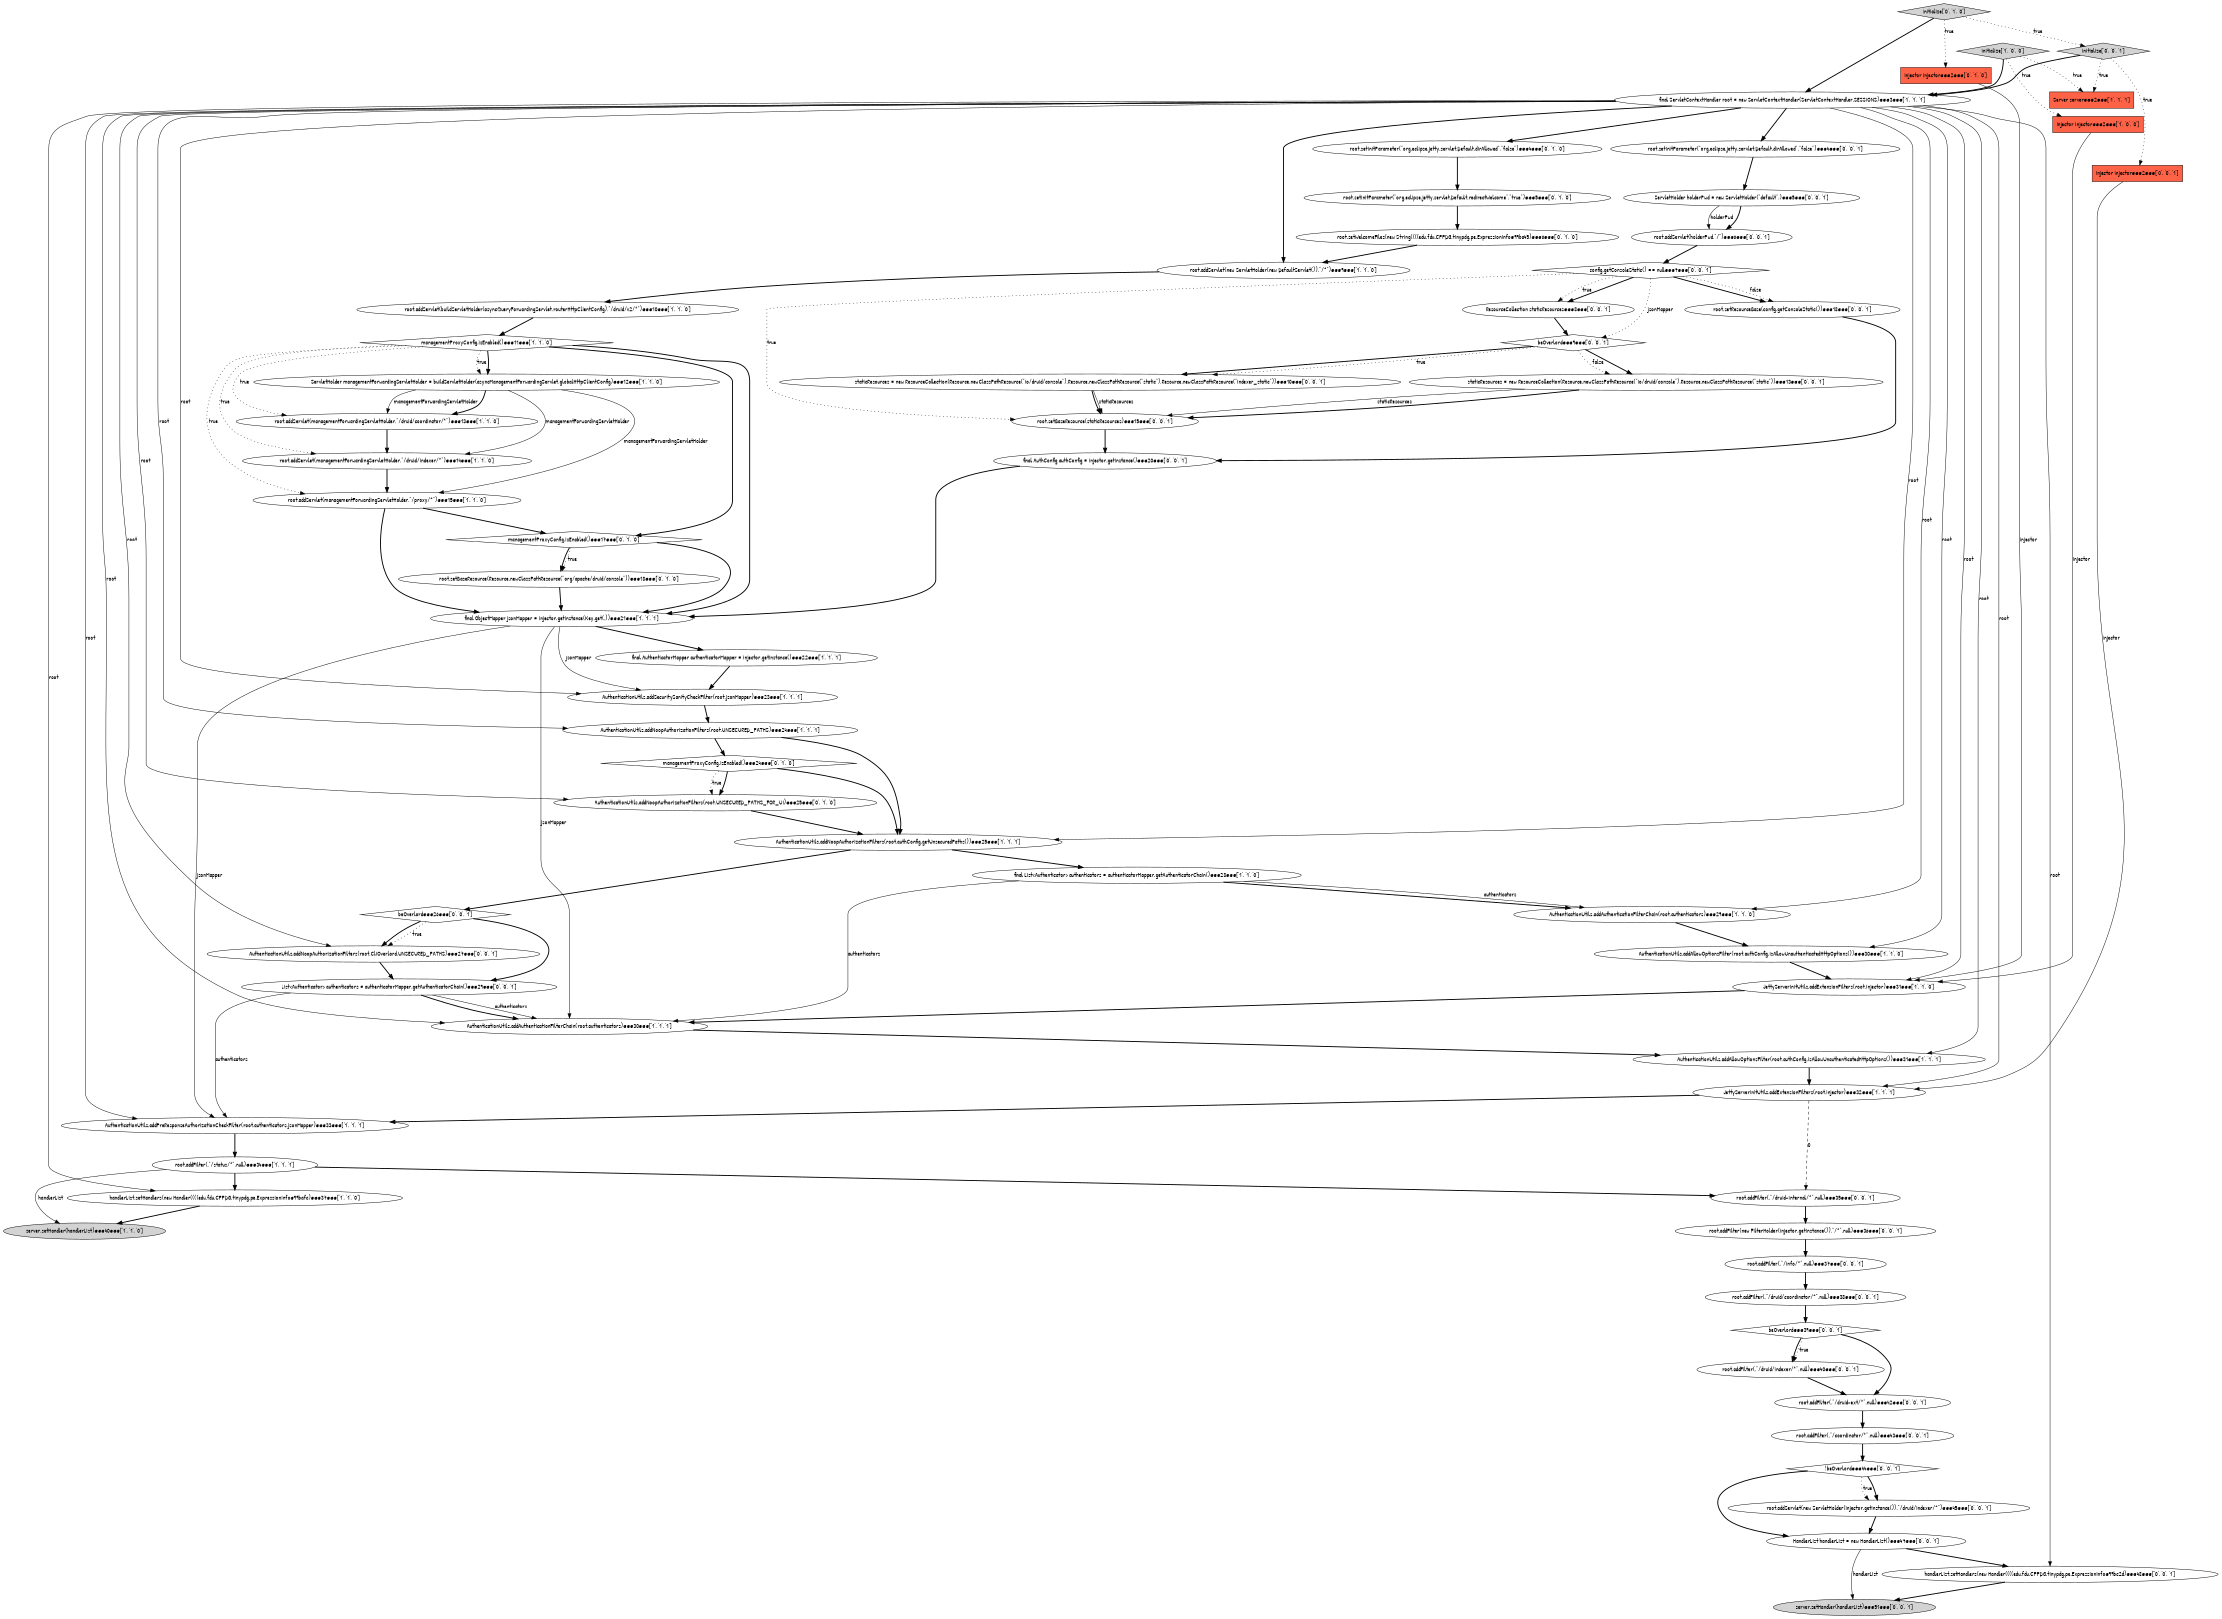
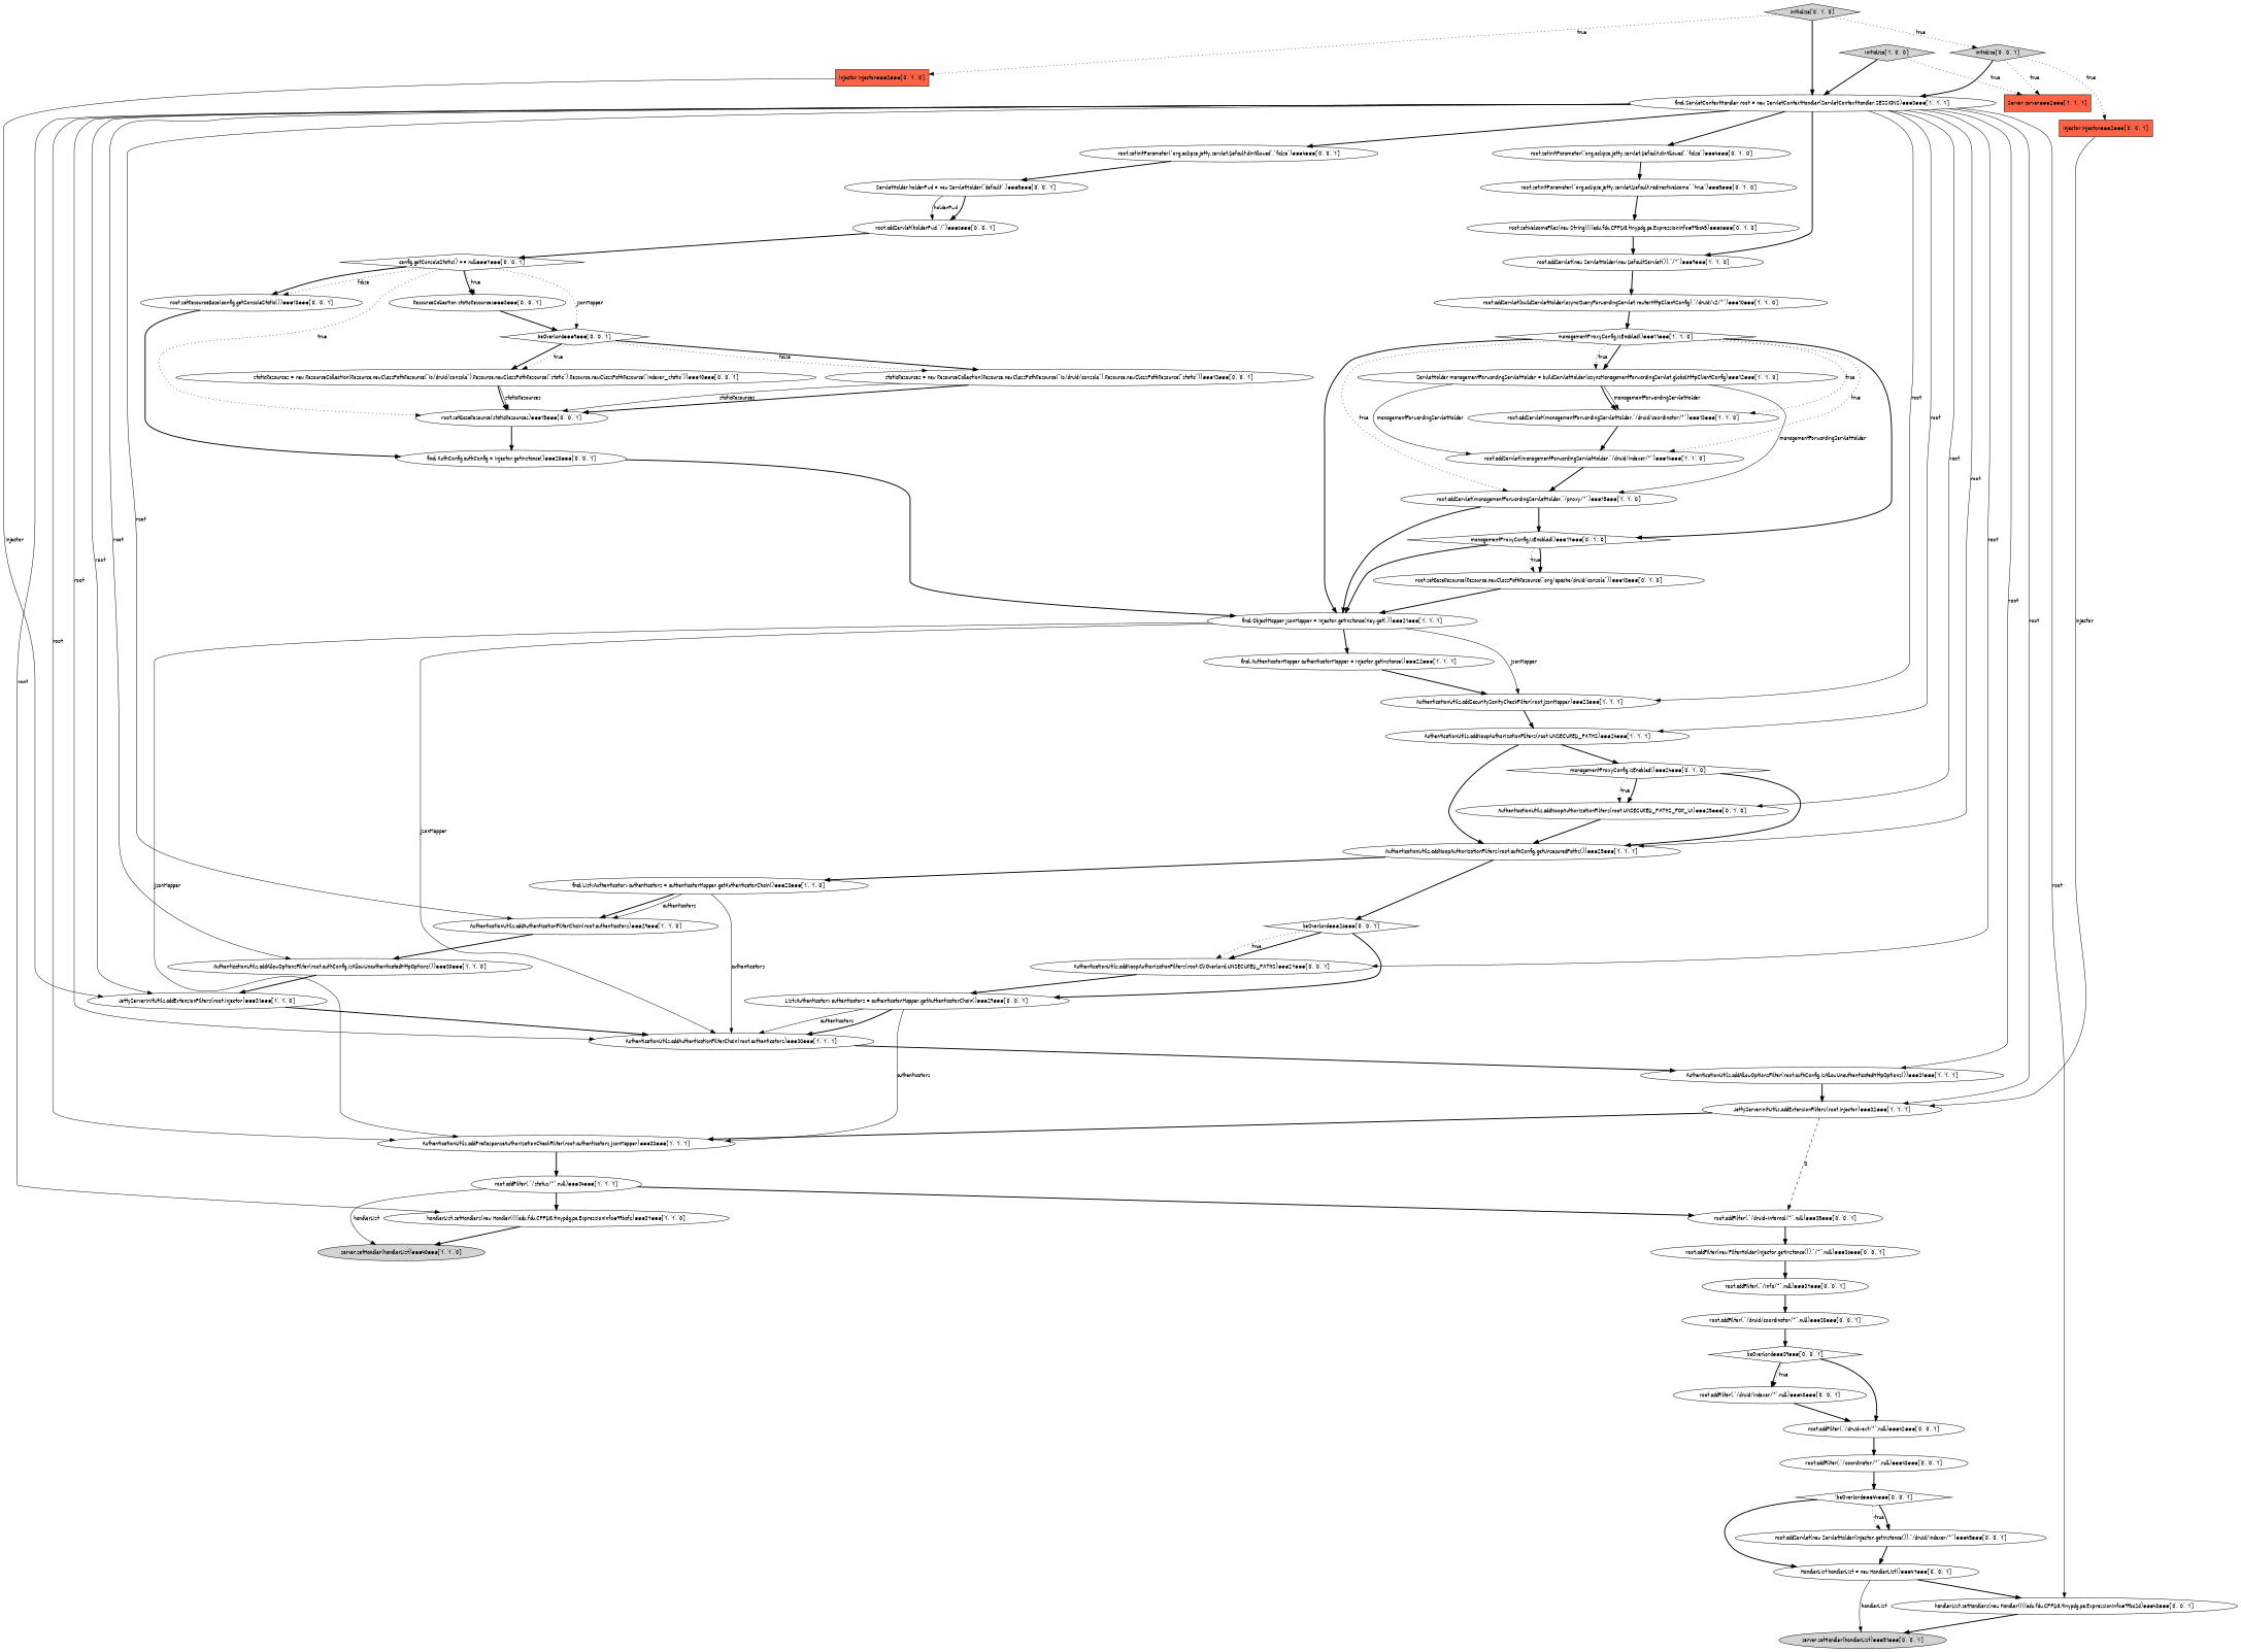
  digraph {
    fontname="Patrick Hand"
    node [fillcolor=white fontname="Patrick Hand" shape=ellipse style=filled]
    edge [fontname="Patrick Hand" style=bold]
    n1 [label="JettyServerInitUtils.addExtensionFilters(root,injector)@@@32@@@['1', '1', '1']"]
    n2 [label="root.addFilter(,\"/druid-internal/*\",null)@@@35@@@['0', '0', '1']"]
    n3 [label="AuthenticationUtils.addPreResponseAuthorizationCheckFilter(root,authenticators,jsonMapper)@@@33@@@['1', '1', '1']"]
    n4 [label="root.addFilter(new FilterHolder(injector.getInstance()),\"/*\",null)@@@36@@@['0', '0', '1']"]
    n5 [label="root.addFilter(,\"/status/*\",null)@@@34@@@['1', '1', '1']"]
    n6 [label="managementProxyConfig.isEnabled()@@@11@@@['1', '1', '0']" shape=diamond]
    n7 [label="ServletHolder managementForwardingServletHolder = buildServletHolder(asyncManagementForwardingServlet,globalHttpClientConfig)@@@12@@@['1', '1', '0']"]
    n8 [label="root.addServlet(managementForwardingServletHolder,\"/proxy/*\")@@@15@@@['1', '1', '0']"]
    n9 [label="final ObjectMapper jsonMapper = injector.getInstance(Key.get(,))@@@21@@@['1', '1', '1']"]
    n10 [label="managementProxyConfig.isEnabled()@@@17@@@['0', '1', '0']" shape=diamond]
    n11 [label="root.addServlet(managementForwardingServletHolder,\"/druid/indexer/*\")@@@14@@@['1', '1', '0']"]
    n12 [label="root.addServlet(managementForwardingServletHolder,\"/druid/coordinator/*\")@@@13@@@['1', '1', '0']"]
    n13 [label="AuthenticationUtils.addSecuritySanityCheckFilter(root,jsonMapper)@@@23@@@['1', '1', '1']"]
    n14 [label="AuthenticationUtils.addAuthenticationFilterChain(root,authenticators)@@@30@@@['1', '1', '1']"]
    n15 [label="final AuthenticatorMapper authenticatorMapper = injector.getInstance()@@@22@@@['1', '1', '1']"]
    n16 [label="root.setBaseResource(Resource.newClassPathResource(\"org/apache/druid/console\"))@@@18@@@['0', '1', '0']"]
    n17 [label="handlerList.setHandlers(new Handler((((edu.fdu.CPPDG.tinypdg.pe.ExpressionInfo@99bafc)@@@37@@@['1', '1', '0']"]
    n18 [fillcolor=lightgray label="server.setHandler(handlerList)@@@40@@@['1', '1', '0']"]
    n19 [label="root.addFilter(,\"/druid/indexer/*\",null)@@@40@@@['0', '0', '1']"]
    n20 [label="root.addFilter(,\"/druid-ext/*\",null)@@@42@@@['0', '0', '1']"]
    n21 [label="root.addFilter(,\"/coordinator/*\",null)@@@43@@@['0', '0', '1']"]
    n22 [label="AuthenticationUtils.addNoopAuthorizationFilters(root,CliOverlord.UNSECURED_PATHS)@@@27@@@['0', '0', '1']"]
    n23 [label="List<Authenticator> authenticators = authenticatorMapper.getAuthenticatorChain()@@@29@@@['0', '0', '1']"]
    n24 [label="final ServletContextHandler root = new ServletContextHandler(ServletContextHandler.SESSIONS)@@@3@@@['1', '1', '1']"]
    n25 [label="root.setInitParameter(\"org.eclipse.jetty.servlet.Default.dirAllowed\",\"false\")@@@4@@@['0', '1', '0']"]
    n26 [label="AuthenticationUtils.addAuthenticationFilterChain(root,authenticators)@@@29@@@['1', '1', '0']"]
    n27 [label="JettyServerInitUtils.addExtensionFilters(root,injector)@@@31@@@['1', '1', '0']"]
    n28 [label="AuthenticationUtils.addNoopAuthorizationFilters(root,UNSECURED_PATHS_FOR_UI)@@@25@@@['0', '1', '0']"]
    n29 [label="AuthenticationUtils.addNoopAuthorizationFilters(root,authConfig.getUnsecuredPaths())@@@25@@@['1', '1', '1']"]
    n30 [label="AuthenticationUtils.addAllowOptionsFilter(root,authConfig.isAllowUnauthenticatedHttpOptions())@@@31@@@['1', '1', '1']"]
    n31 [label="AuthenticationUtils.addAllowOptionsFilter(root,authConfig.isAllowUnauthenticatedHttpOptions())@@@30@@@['1', '1', '0']"]
    n32 [label="root.addServlet(new ServletHolder(new DefaultServlet()),\"/*\")@@@9@@@['1', '1', '0']"]
    n33 [label="handlerList.setHandlers(new Handler((((edu.fdu.CPPDG.tinypdg.pe.ExpressionInfo@99bc2d)@@@48@@@['0', '0', '1']"]
    n34 [label="AuthenticationUtils.addNoopAuthorizationFilters(root,UNSECURED_PATHS)@@@24@@@['1', '1', '1']"]
    n35 [label="root.setInitParameter(\"org.eclipse.jetty.servlet.Default.dirAllowed\",\"false\")@@@4@@@['0', '0', '1']"]
    n36 [label="root.setInitParameter(\"org.eclipse.jetty.servlet.Default.redirectWelcome\",\"true\")@@@5@@@['0', '1', '0']"]
    n37 [label="beOverlord@@@26@@@['0', '0', '1']" shape=diamond]
    n38 [label="final List<Authenticator> authenticators = authenticatorMapper.getAuthenticatorChain()@@@28@@@['1', '1', '0']"]
    n39 [label="root.addServlet(buildServletHolder(asyncQueryForwardingServlet,routerHttpClientConfig),\"/druid/v2/*\")@@@10@@@['1', '1', '0']"]
    n40 [fillcolor=lightgray label="server.setHandler(handlerList)@@@51@@@['0', '0', '1']"]
    n41 [label="managementProxyConfig.isEnabled()@@@24@@@['0', '1', '0']" shape=diamond]
    n42 [label="ServletHolder holderPwd = new ServletHolder(\"default\",)@@@5@@@['0', '0', '1']"]
    n43 [label="root.setWelcomeFiles(new String((((edu.fdu.CPPDG.tinypdg.pe.ExpressionInfo@99ba45)@@@6@@@['0', '1', '0']"]
    n44 [label="root.addServlet(holderPwd,\"/\")@@@6@@@['0', '0', '1']"]
    n45 [label="config.getConsoleStatic() == null@@@7@@@['0', '0', '1']" shape=diamond]
    n46 [label="ResourceCollection staticResources@@@8@@@['0', '0', '1']"]
    n47 [label="root.setBaseResource(staticResources)@@@15@@@['0', '0', '1']"]
    n48 [label="beOverlord@@@9@@@['0', '0', '1']" shape=diamond]
    n49 [label="root.setResourceBase(config.getConsoleStatic())@@@18@@@['0', '0', '1']"]
    n50 [fillcolor=tomato label="Injector injector@@@2@@@['0', '1', '0']" shape=box]
    n51 [label="root.addFilter(,\"/druid/coordinator/*\",null)@@@38@@@['0', '0', '1']"]
    n52 [label="beOverlord@@@39@@@['0', '0', '1']" shape=diamond]
    n53 [label="final AuthConfig authConfig = injector.getInstance()@@@20@@@['0', '0', '1']"]
    n54 [label="staticResources = new ResourceCollection(Resource.newClassPathResource(\"io/druid/console\"),Resource.newClassPathResource(\"static\"),Resource.newClassPathResource(\"indexer_static\"))@@@10@@@['0', '0', '1']"]
    n55 [label="staticResources = new ResourceCollection(Resource.newClassPathResource(\"io/druid/console\"),Resource.newClassPathResource(\"static\"))@@@13@@@['0', '0', '1']"]
    n56 [label="!beOverlord@@@44@@@['0', '0', '1']" shape=diamond]
    n57 [label="HandlerList handlerList = new HandlerList()@@@47@@@['0', '0', '1']"]
    n58 [label="root.addServlet(new ServletHolder(injector.getInstance()),\"/druid/indexer/*\")@@@45@@@['0', '0', '1']"]
    n59 [label="root.addFilter(,\"/info/*\",null)@@@37@@@['0', '0', '1']"]
-   n60 [fillcolor=tomato label="Injector injector@@@2@@@['1', '0', '0']" shape=box]
    n61 [fillcolor=lightgray label="initialize['1', '0', '0']" shape=diamond]
    n62 [fillcolor=tomato label="Server server@@@2@@@['1', '1', '1']" shape=box]
    n63 [fillcolor=tomato label="Injector injector@@@2@@@['0', '0', '1']" shape=box]
    n64 [fillcolor=lightgray label="initialize['0', '1', '0']" shape=diamond]
    n65 [fillcolor=lightgray label="initialize['0', '0', '1']" shape=diamond]
    n1 -> n2 [label=0 style=dashed]
    n1 -> n3
    n2 -> n4
    n3 -> n5
    n4 -> n59
    n5 -> n2
    n5 -> n17
    n5 -> n18 [label=handlerList style=solid]
    n6 -> n7
    n6 -> n7 [label=true style=dotted]
    n6 -> n8 [label=true style=dotted]
    n6 -> n9
    n6 -> n10
    n6 -> n11 [label=true style=dotted]
    n6 -> n12 [label=true style=dotted]
    n7 -> n8 [label=managementForwardingServletHolder style=solid]
    n7 -> n11 [label=managementForwardingServletHolder style=solid]
    n7 -> n12 [label=managementForwardingServletHolder style=solid]
    n7 -> n12
    n8 -> n9
    n8 -> n10
    n9 -> n3 [label=jsonMapper style=solid]
    n9 -> n13 [label=jsonMapper style=solid]
    n9 -> n14 [label=jsonMapper style=solid]
    n9 -> n15
    n10 -> n9
    n10 -> n16 [label=true style=dotted]
    n10 -> n16
    n11 -> n8
    n12 -> n11
    n13 -> n34
    n14 -> n30
    n15 -> n13
    n16 -> n9
    n17 -> n18
    n19 -> n20
    n20 -> n21
    n21 -> n56
    n22 -> n23
    n23 -> n3 [label=authenticators style=solid]
    n23 -> n14 [label=authenticators style=solid]
    n23 -> n14
    n24 -> n1 [label=root style=solid]
    n24 -> n3 [label=root style=solid]
    n24 -> n13 [label=root style=solid]
    n24 -> n14 [label=root style=solid]
    n24 -> n17 [label=root style=solid]
    n24 -> n22 [label=root style=solid]
    n24 -> n25
    n24 -> n26 [label=root style=solid]
    n24 -> n27 [label=root style=solid]
    n24 -> n28 [label=root style=solid]
    n24 -> n29 [label=root style=solid]
    n24 -> n30 [label=root style=solid]
    n24 -> n31 [label=root style=solid]
    n24 -> n32
    n24 -> n33 [label=root style=solid]
    n24 -> n34 [label=root style=solid]
    n24 -> n35
    n25 -> n36
    n26 -> n31
    n27 -> n14
    n28 -> n29
    n29 -> n37
    n29 -> n38
    n30 -> n1
    n31 -> n27
    n32 -> n39
    n33 -> n40
    n34 -> n29
    n34 -> n41
    n35 -> n42
    n36 -> n43
    n37 -> n22
    n37 -> n22 [label=true style=dotted]
    n37 -> n23
    n38 -> n14 [label=authenticators style=solid]
    n38 -> n26
    n38 -> n26 [label=authenticators style=solid]
    n39 -> n6
    n41 -> n28
    n41 -> n28 [label=true style=dotted]
    n41 -> n29
    n42 -> n44
    n42 -> n44 [label=holderPwd style=solid]
    n43 -> n32
    n44 -> n45
    n45 -> n46
    n45 -> n46 [label=true style=dotted]
    n45 -> n47 [label=true style=dotted]
    n45 -> n48 [label=jsonMapper style=dotted]
    n45 -> n49
    n45 -> n49 [label=false style=dotted]
    n46 -> n48
    n47 -> n53
    n48 -> n54
    n48 -> n54 [label=true style=dotted]
    n48 -> n55
    n48 -> n55 [label=false style=dotted]
    n49 -> n53
    n50 -> n27 [label=injector style=solid]
    n51 -> n52
    n52 -> n19
    n52 -> n19 [label=true style=dotted]
    n52 -> n20
    n53 -> n9
    n54 -> n47 [label=staticResources style=solid]
    n54 -> n47
    n55 -> n47
    n55 -> n47 [label=staticResources style=solid]
    n56 -> n57
    n56 -> n58 [label=true style=dotted]
    n56 -> n58
    n57 -> n33
    n57 -> n40 [label=handlerList style=solid]
    n58 -> n57
    n59 -> n51
-   n60 -> n27 [label=injector style=solid]
    n61 -> n24
-   n61 -> n60 [label=true style=dotted]
    n61 -> n62 [label=true style=dotted]
    n63 -> n1 [label=injector style=solid]
    n64 -> n24
    n64 -> n50 [label=true style=dotted]
    n64 -> n65 [label=true style=dotted]
    n65 -> n24
    n65 -> n62 [label=true style=dotted]
    n65 -> n63 [label=true style=dotted]
  }
